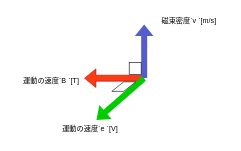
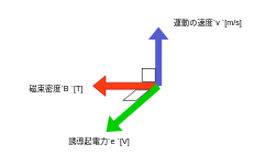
  <mxCell id="0" />
  <mxCell id="1" parent="0" />
  <mxCell id="2" value="" style="shape=flexArrow;endArrow=classic;html=1;strokeColor=#ad0505;fillColor=#FF3B14;" edge="1" parent="1"><mxGeometry width="50" height="50" relative="1" as="geometry"><mxPoint x="240" y="130" as="sourcePoint" /><mxPoint x="140" y="130" as="targetPoint" /></mxGeometry></mxCell>
  <mxCell id="3" value="" style="shape=flexArrow;endArrow=classic;html=1;fillColor=#555dce;strokeColor=none;" edge="1" parent="1"><mxGeometry width="50" height="50" relative="1" as="geometry"><mxPoint x="240" y="130" as="sourcePoint" /><mxPoint x="240" y="40" as="targetPoint" /></mxGeometry></mxCell>
  <mxCell id="4" value="" style="shape=flexArrow;endArrow=classic;html=1;fillColor=#00CC00;strokeColor=none;width=10;endSize=6.33;" edge="1" parent="1"><mxGeometry width="50" height="50" relative="1" as="geometry"><mxPoint x="240" y="130" as="sourcePoint" /><mxPoint x="160" y="200" as="targetPoint" /></mxGeometry></mxCell>
  <mxCell id="5" value="" style="rounded=0;whiteSpace=wrap;html=1;" vertex="1" parent="1"><mxGeometry x="215" y="104" width="20" height="20" as="geometry" /></mxCell>
  <mxCell id="6" value="" style="shape=parallelogram;perimeter=parallelogramPerimeter;whiteSpace=wrap;html=1;fixedSize=1;rotation=-180;" vertex="1" parent="1"><mxGeometry x="186" y="136" width="40" height="16" as="geometry" /></mxCell>
- <mxCell id="7" value="磁束密度`v `[m/s]" style="text;html=1;strokeColor=none;fillColor=none;align=center;verticalAlign=middle;whiteSpace=wrap;rounded=0;" vertex="1" parent="1"><mxGeometry x="250" y="20" width="130" height="30" as="geometry" /></mxCell>
- <mxCell id="8" value="運動の速度`B `[T]" style="text;html=1;strokeColor=none;fillColor=none;align=center;verticalAlign=middle;whiteSpace=wrap;rounded=0;" vertex="1" parent="1"><mxGeometry x="20" y="120" width="130" height="30" as="geometry" /></mxCell>
- <mxCell id="9" value="運動の速度`e `[V]" style="text;html=1;strokeColor=none;fillColor=none;align=center;verticalAlign=middle;whiteSpace=wrap;rounded=0;" vertex="1" parent="1"><mxGeometry x="85" y="200" width="130" height="30" as="geometry" /></mxCell>
+ <mxCell id="7" value="運動の速度`v `[m/s]" style="text;html=1;strokeColor=none;fillColor=none;align=center;verticalAlign=middle;whiteSpace=wrap;rounded=0;" vertex="1" parent="1"><mxGeometry x="250" y="20" width="130" height="30" as="geometry" /></mxCell>
+ <mxCell id="8" value="磁束密度`B `[T]" style="text;html=1;strokeColor=none;fillColor=none;align=center;verticalAlign=middle;whiteSpace=wrap;rounded=0;" vertex="1" parent="1"><mxGeometry x="20" y="120" width="130" height="30" as="geometry" /></mxCell>
+ <mxCell id="9" value="誘導起電力`e `[V]" style="text;html=1;strokeColor=none;fillColor=none;align=center;verticalAlign=middle;whiteSpace=wrap;rounded=0;" vertex="1" parent="1"><mxGeometry x="85" y="200" width="130" height="30" as="geometry" /></mxCell>
